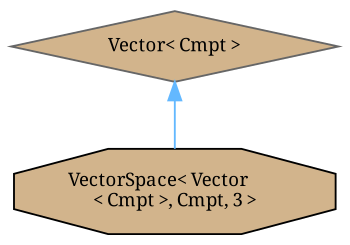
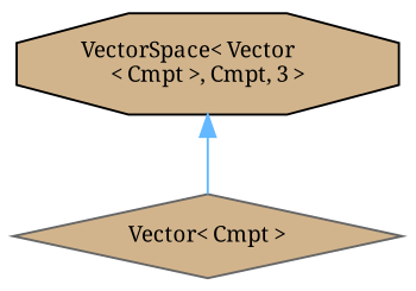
  digraph {
    rankdir=TB
    fontname="Noto Serif"
    node [fillcolor=tan fontname="Noto Serif" fontsize=10 style=filled]
    n1 [color=black height=0.2 label="VectorSpace\< Vector\l\< Cmpt \>, Cmpt, 3 \>" shape=octagon width=0.4]
    n2 [color=gray40 height=0.2 label="Vector\< Cmpt \>" shape=diamond width=0.4]
-   n2 -> n1 [color=steelblue1 dir=back fontname="Noto Serif" fontsize=10 labelfontname=Helvetica labelfontsize=10 style=solid]
+   n1 -> n2 [color=steelblue1 dir=back fontname="Noto Serif" fontsize=10 labelfontname=Helvetica labelfontsize=10 style=solid]
  }
